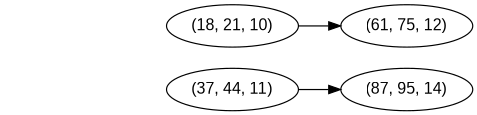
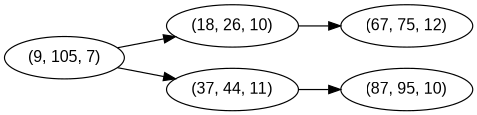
  digraph {
    fontname="Liberation Sans"
    rankdir=LR
    node [fontname="Liberation Sans"]
    edge [fontname="Liberation Sans"]
-   "(18, 26, 10)" [label="(18, 21, 10)"]
+   "(9, 105, 7)"
+   "(18, 26, 10)"
    "(37, 44, 11)"
-   "(67, 75, 12)" [label="(61, 75, 12)"]
-   "(87, 95, 10)" [label="(87, 95, 14)"]
+   "(67, 75, 12)"
+   "(87, 95, 10)"
+   "(9, 105, 7)" -> "(18, 26, 10)"
+   "(9, 105, 7)" -> "(37, 44, 11)"
    "(18, 26, 10)" -> "(67, 75, 12)"
    "(37, 44, 11)" -> "(87, 95, 10)"
  }
